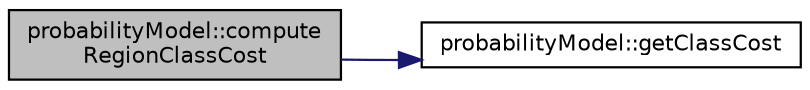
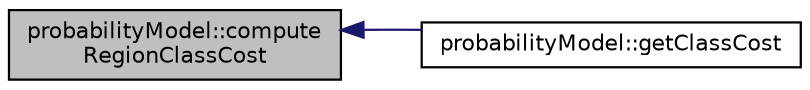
  digraph {
    rankdir=LR
    node [color=black fontname=Helvetica fontsize=10 shape=record style=filled]
    n1 [fillcolor=grey75 fontcolor=black height=0.2 label="probabilityModel::compute\lRegionClassCost" width=0.4]
    n2 [fillcolor=white height=0.2 label="probabilityModel::getClassCost" width=0.4]
-   n1 -> n2 [color=midnightblue fontname=Helvetica fontsize=10 labelfontname=Helvetica labelfontsize=10 style=solid]
+   n2 -> n1 [color=midnightblue fontname=Helvetica fontsize=10 labelfontname=Helvetica labelfontsize=10 style=solid]
  }
